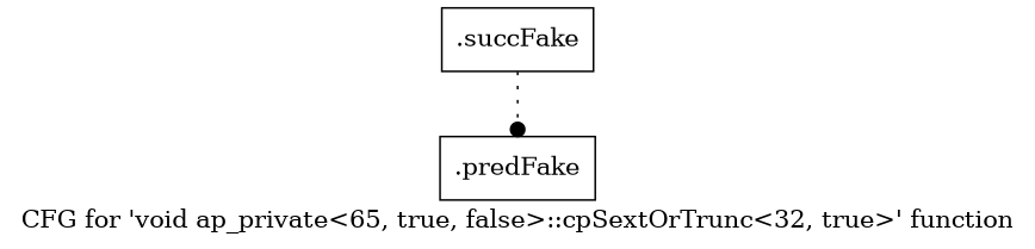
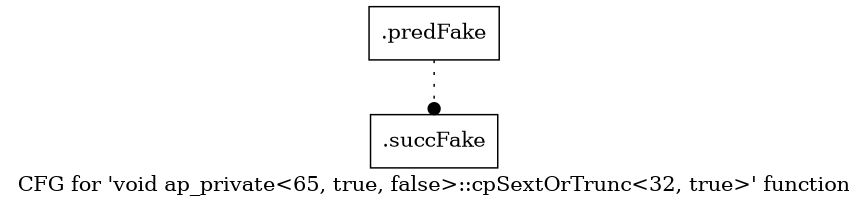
  digraph {
    label="CFG for 'void ap_private\<65, true, false\>::cpSextOrTrunc\<32, true\>' function"
    node [shape=record]
    n1 [label="{.predFake}"]
    n2 [filename="/mnt/xilinx/Vitis_HLS/2021.2/include/etc/ap_private.h" label="{.succFake}" linenumber=5518]
-   n2 -> n1 [execusionnum=1 filename="/mnt/xilinx/Vitis_HLS/2021.2/include/etc/ap_private.h" style=dotted arrowhead=dot]
+   n1 -> n2 [execusionnum=1 filename="/mnt/xilinx/Vitis_HLS/2021.2/include/etc/ap_private.h" style=dotted arrowhead=dot]
  }
